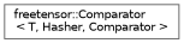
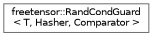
  digraph {
    rankdir=LR
-   n1 [color=grey40 fillcolor=white fontname=Helvetica fontsize=10 height=0.2 label="freetensor::Comparator\l\< T, Hasher, Comparator \>" shape=box style=filled width=0.4]
+   n1 [color=grey40 fillcolor=white fontname=Helvetica fontsize=10 height=0.2 label="freetensor::RandCondGuard\l\< T, Hasher, Comparator \>" shape=box style=filled width=0.4]
  }
